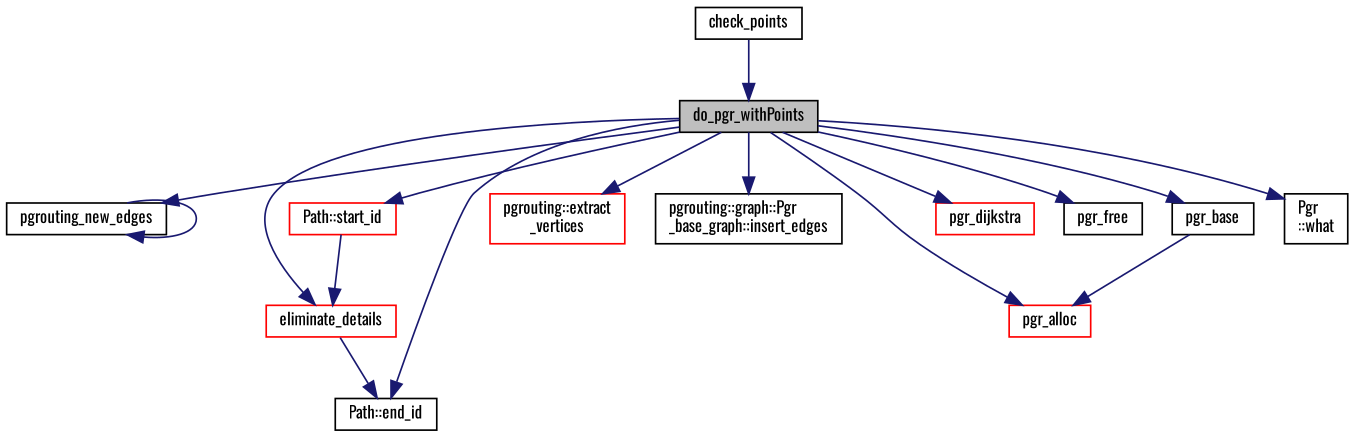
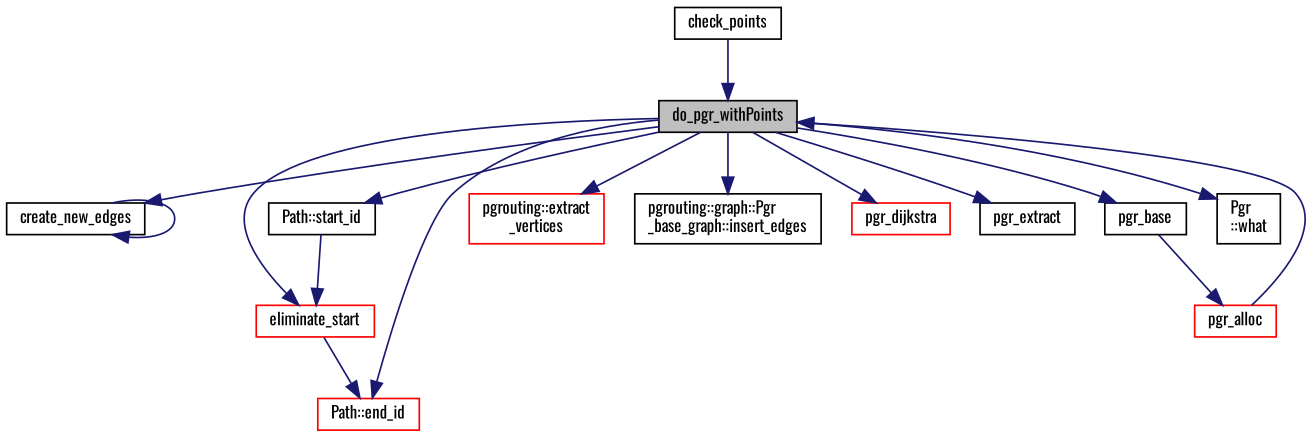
  digraph {
    fontname=Oswald
    rankdir=TB
    node [color=black fillcolor=white fontname=Oswald fontsize=10 shape=record style=filled]
    edge [color=midnightblue fontname=Oswald fontsize=10 labelfontname=Helvetica labelfontsize=10 style=solid]
    n1 [fillcolor=grey75 fontcolor=black height=0.2 label=do_pgr_withPoints width=0.4]
-   n2 [height=0.2 label=pgrouting_new_edges width=0.4]
-   n3 [color=red height=0.2 label=eliminate_details width=0.4]
-   n4 [height=0.2 label="Path::end_id" width=0.4]
-   n5 [color=red height=0.2 label="Path::start_id" width=0.4]
+   n2 [height=0.2 label=create_new_edges width=0.4]
+   n3 [color=red height=0.2 label=eliminate_start width=0.4]
+   n4 [color=red height=0.2 label="Path::end_id" width=0.4]
+   n5 [height=0.2 label="Path::start_id" width=0.4]
    n6 [color=red height=0.2 label="pgrouting::extract\l_vertices" width=0.4]
    n7 [height=0.2 label="pgrouting::graph::Pgr\l_base_graph::insert_edges" width=0.4]
    n8 [color=red height=0.2 label=pgr_alloc width=0.4]
    n9 [color=red height=0.2 label=pgr_dijkstra width=0.4]
-   n10 [height=0.2 label=pgr_free width=0.4]
+   n10 [height=0.2 label=pgr_extract width=0.4]
    n11 [height=0.2 label=pgr_base width=0.4]
    n12 [height=0.2 label="Pgr\l::what" width=0.4]
    n13 [height=0.2 label=check_points width=0.4]
    n1 -> n2
    n1 -> n3
    n1 -> n4
    n1 -> n5
    n1 -> n6
    n1 -> n7
-   n1 -> n8
+   n8 -> n1
    n1 -> n9
    n1 -> n10
    n1 -> n11
    n1 -> n12
    n2 -> n2
    n3 -> n4
    n5 -> n3
    n11 -> n8
    n13 -> n1
  }
